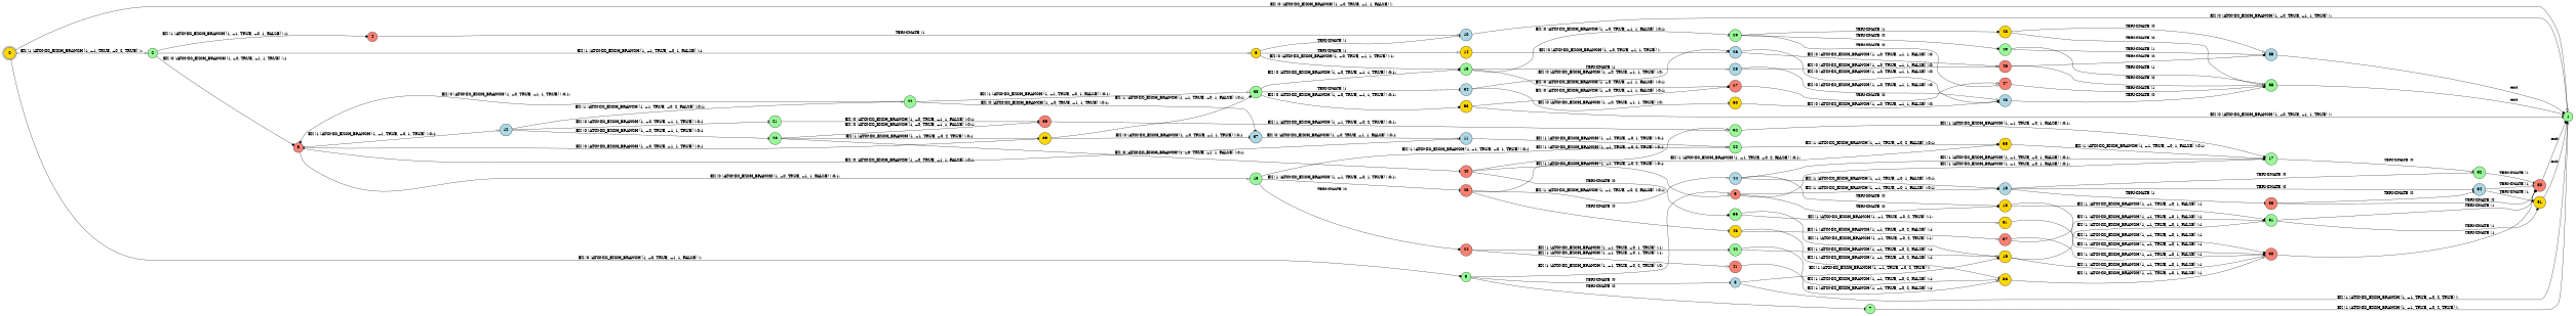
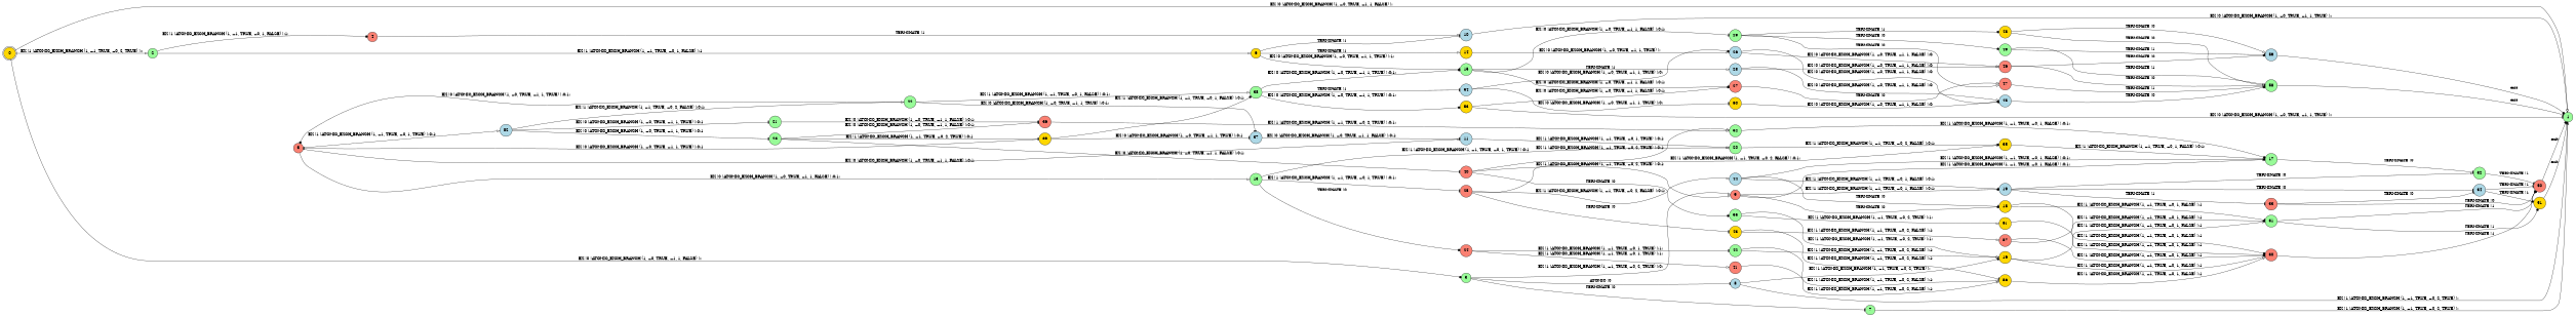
  digraph {
    rankdir=LR
    node [fillcolor=palegreen shape=circle style=filled]
    edge [arrowhead=onormal]
    0 [fillcolor=gold peripheries=2]
    1
    2
    3
    4 [fillcolor=salmon]
    5 [fillcolor=salmon]
    6 [fillcolor=gold]
    7
    8 [fillcolor=lightblue]
    9 [fillcolor=salmon]
    10 [fillcolor=lightblue]
    11 [fillcolor=lightblue]
-   12 [fillcolor=lightblue]
+   12 [fillcolor=lightblue label=82]
    13
    14 [fillcolor=gold]
    15
    16 [fillcolor=gold]
    17
    18 [fillcolor=gold]
    19 [fillcolor=lightblue]
    20
    21
    22
    23
    24 [fillcolor=salmon]
    25 [fillcolor=salmon]
    26 [fillcolor=lightblue]
    27 [fillcolor=salmon]
    28 [fillcolor=lightblue]
    29
    30 [fillcolor=salmon]
    31
    32
    33 [fillcolor=salmon]
    34 [fillcolor=lightblue]
    35 [fillcolor=gold]
    36 [fillcolor=salmon]
    37 [fillcolor=lightblue]
    38
    39 [fillcolor=gold]
    40 [fillcolor=salmon]
    41 [fillcolor=salmon]
    42
    43 [fillcolor=gold]
    44 [fillcolor=lightblue]
    45 [fillcolor=lightblue]
    46 [fillcolor=salmon]
    47 [fillcolor=salmon]
    48 [fillcolor=gold]
    49
    50 [fillcolor=salmon]
    51 [fillcolor=gold]
    52
    53 [fillcolor=gold]
    54 [fillcolor=lightblue]
    55
    56 [fillcolor=gold]
    57 [fillcolor=salmon]
    58
    59 [fillcolor=lightblue]
    60 [fillcolor=gold]
    61 [fillcolor=gold]
    0 -> 1 [label="EX !0 !ATOMIC_EXCH_BRANCH (1, +0, TRUE, +1, 1, FALSE) !::"]
    0 -> 2 [label="EX !1 !ATOMIC_EXCH_BRANCH (1, +1, TRUE, +0, 2, TRUE) !::"]
    0 -> 3 [arrowhead=dot label="EX !0 !ATOMIC_EXCH_BRANCH (1, +0, TRUE, +1, 1, FALSE) !::"]
    2 -> 4 [arrowhead=dot label="EX !1 !ATOMIC_EXCH_BRANCH (1, +1, TRUE, +0, 1, FALSE) !:1:"]
-   2 -> 5 [arrowhead=dot label="EX !0 !ATOMIC_EXCH_BRANCH (1, +0, TRUE, +1, 1, TRUE) !:1:"]
    2 -> 6 [label="EX !1 !ATOMIC_EXCH_BRANCH (1, +1, TRUE, +0, 1, FALSE) !:1:"]
    3 -> 7 [arrowhead=tee label="TERMINATE !0"]
-   3 -> 8 [arrowhead=tee label="TERMINATE !0"]
+   3 -> 8 [arrowhead=tee label="ATOMIC !0"]
    3 -> 9 [label="EX !1 !ATOMIC_EXCH_BRANCH (1, +1, TRUE, +0, 2, TRUE) !:0:"]
    4 -> 10 [label="TERMINATE !1"]
    5 -> 11 [label="EX !0 !ATOMIC_EXCH_BRANCH (1, +0, TRUE, +1, 1, FALSE) !:0:1:"]
    5 -> 12 [label="EX !1 !ATOMIC_EXCH_BRANCH (1, +1, TRUE, +0, 1, TRUE) !:0:1:"]
    5 -> 13 [label="EX !0 !ATOMIC_EXCH_BRANCH (1, +0, TRUE, +1, 1, FALSE) !:0:1:"]
    6 -> 10 [arrowhead=tee label="TERMINATE !1"]
    6 -> 14 [label="TERMINATE !1"]
    6 -> 15 [arrowhead=tee label="EX !0 !ATOMIC_EXCH_BRANCH (1, +0, TRUE, +1, 1, TRUE) !:1:"]
    7 -> 1 [label="EX !1 !ATOMIC_EXCH_BRANCH (1, +1, TRUE, +0, 2, TRUE) !::"]
    8 -> 1 [label="EX !1 !ATOMIC_EXCH_BRANCH (1, +1, TRUE, +0, 2, TRUE) !::"]
    8 -> 16 [arrowhead=dot label="EX !1 !ATOMIC_EXCH_BRANCH (1, +1, TRUE, +0, 2, TRUE) !::"]
    9 -> 17 [label="EX !1 !ATOMIC_EXCH_BRANCH (1, +1, TRUE, +0, 1, FALSE) !:0:1:"]
    9 -> 18 [arrowhead=dot label="TERMINATE !0"]
    9 -> 19 [arrowhead=dot label="EX !1 !ATOMIC_EXCH_BRANCH (1, +1, TRUE, +0, 1, FALSE) !:0:1:"]
    10 -> 1 [label="EX !0 !ATOMIC_EXCH_BRANCH (1, +0, TRUE, +1, 1, TRUE) !::"]
    11 -> 20 [label="EX !1 !ATOMIC_EXCH_BRANCH (1, +1, TRUE, +0, 1, TRUE) !:0:1:"]
    12 -> 21 [arrowhead=tee label="EX !0 !ATOMIC_EXCH_BRANCH (1, +0, TRUE, +1, 1, TRUE) !:0:1:"]
    12 -> 22 [label="EX !1 !ATOMIC_EXCH_BRANCH (1, +1, TRUE, +0, 2, FALSE) !:0:1:"]
    12 -> 23 [arrowhead=tee label="EX !0 !ATOMIC_EXCH_BRANCH (1, +0, TRUE, +1, 1, TRUE) !:0:1:"]
    13 -> 20 [label="EX !1 !ATOMIC_EXCH_BRANCH (1, +1, TRUE, +0, 1, TRUE) !:0:1:"]
    13 -> 24 [arrowhead=dot label="TERMINATE !0"]
    13 -> 25 [arrowhead=tee label="EX !1 !ATOMIC_EXCH_BRANCH (1, +1, TRUE, +0, 1, TRUE) !:0:1:"]
    14 -> 26 [label="EX !0 !ATOMIC_EXCH_BRANCH (1, +0, TRUE, +1, 1, TRUE) !::"]
    15 -> 27 [arrowhead=tee label="EX !0 !ATOMIC_EXCH_BRANCH (1, +0, TRUE, +1, 1, FALSE) !:0:1:"]
    15 -> 28 [label="TERMINATE !1"]
    15 -> 29 [arrowhead=tee label="EX !0 !ATOMIC_EXCH_BRANCH (1, +0, TRUE, +1, 1, FALSE) !:0:1:"]
    16 -> 30 [label="EX !1 !ATOMIC_EXCH_BRANCH (1, +1, TRUE, +0, 1, FALSE) !:1:"]
    16 -> 31 [label="EX !1 !ATOMIC_EXCH_BRANCH (1, +1, TRUE, +0, 1, FALSE) !:1:"]
    17 -> 32 [arrowhead=tee label="TERMINATE !0"]
    18 -> 30 [arrowhead=dot label="EX !1 !ATOMIC_EXCH_BRANCH (1, +1, TRUE, +0, 1, FALSE) !:1:"]
    18 -> 31 [arrowhead=tee label="EX !1 !ATOMIC_EXCH_BRANCH (1, +1, TRUE, +0, 1, FALSE) !:1:"]
    19 -> 32 [label="TERMINATE !0"]
    19 -> 33 [arrowhead=tee label="TERMINATE !1"]
    19 -> 34 [arrowhead=tee label="TERMINATE !0"]
    20 -> 35 [arrowhead=dot label="EX !1 !ATOMIC_EXCH_BRANCH (1, +1, TRUE, +0, 2, FALSE) !:0:1:"]
    21 -> 36 [arrowhead=tee label="EX !0 !ATOMIC_EXCH_BRANCH (1, +0, TRUE, +1, 1, FALSE) !:0:1:"]
    22 -> 5 [arrowhead=dot label="EX !0 !ATOMIC_EXCH_BRANCH (1, +0, TRUE, +1, 1, TRUE) !:0:1:"]
    22 -> 37 [arrowhead=tee label="EX !0 !ATOMIC_EXCH_BRANCH (1, +0, TRUE, +1, 1, TRUE) !:0:1:"]
    22 -> 38 [label="EX !1 !ATOMIC_EXCH_BRANCH (1, +1, TRUE, +0, 1, FALSE) !:0:1:"]
    23 -> 36 [arrowhead=tee label="EX !0 !ATOMIC_EXCH_BRANCH (1, +0, TRUE, +1, 1, FALSE) !:0:1:"]
    23 -> 39 [arrowhead=tee label="EX !1 !ATOMIC_EXCH_BRANCH (1, +1, TRUE, +0, 2, TRUE) !:0:1:"]
    23 -> 40 [arrowhead=tee label="EX !0 !ATOMIC_EXCH_BRANCH (1, +0, TRUE, +1, 1, FALSE) !:0:1:"]
    24 -> 41 [label="EX !1 !ATOMIC_EXCH_BRANCH (1, +1, TRUE, +0, 1, TRUE) !:1:"]
    24 -> 42 [arrowhead=tee label="EX !1 !ATOMIC_EXCH_BRANCH (1, +1, TRUE, +0, 1, TRUE) !:1:"]
    25 -> 35 [label="EX !1 !ATOMIC_EXCH_BRANCH (1, +1, TRUE, +0, 2, FALSE) !:0:1:"]
    25 -> 43 [arrowhead=tee label="TERMINATE !0"]
    25 -> 44 [label="EX !1 !ATOMIC_EXCH_BRANCH (1, +1, TRUE, +0, 2, FALSE) !:0:1:"]
    26 -> 45 [arrowhead=tee label="EX !0 !ATOMIC_EXCH_BRANCH (1, +0, TRUE, +1, 1, FALSE) !:0:"]
    26 -> 46 [label="EX !0 !ATOMIC_EXCH_BRANCH (1, +0, TRUE, +1, 1, FALSE) !:0:"]
    27 -> 47 [label="TERMINATE !0"]
    28 -> 45 [label="EX !0 !ATOMIC_EXCH_BRANCH (1, +0, TRUE, +1, 1, FALSE) !:0:"]
    28 -> 46 [label="EX !0 !ATOMIC_EXCH_BRANCH (1, +0, TRUE, +1, 1, FALSE) !:0:"]
    29 -> 47 [label="TERMINATE !0"]
    29 -> 48 [arrowhead=dot label="TERMINATE !1"]
    29 -> 49 [arrowhead=dot label="TERMINATE !0"]
    30 -> 50 [arrowhead=tee label="TERMINATE !1"]
    31 -> 50 [arrowhead=dot label="TERMINATE !1"]
    31 -> 51 [arrowhead=dot label="TERMINATE !1"]
    32 -> 50 [arrowhead=tee label="TERMINATE !1"]
    33 -> 34 [arrowhead=tee label="TERMINATE !0"]
    33 -> 50 [arrowhead=dot label="TERMINATE !0"]
    34 -> 50 [arrowhead=tee label="TERMINATE !1"]
    34 -> 51 [arrowhead=dot label="TERMINATE !1"]
    35 -> 17 [arrowhead=tee label="EX !1 !ATOMIC_EXCH_BRANCH (1, +1, TRUE, +0, 1, FALSE) !:0:1:"]
    36 -> 52 [label="EX !1 !ATOMIC_EXCH_BRANCH (1, +1, TRUE, +0, 2, TRUE) !:0:1:"]
    37 -> 11 [arrowhead=tee label="EX !0 !ATOMIC_EXCH_BRANCH (1, +0, TRUE, +1, 1, FALSE) !:0:1:"]
    38 -> 15 [arrowhead=dot label="EX !0 !ATOMIC_EXCH_BRANCH (1, +0, TRUE, +1, 1, TRUE) !:0:1:"]
    38 -> 53 [arrowhead=dot label="EX !0 !ATOMIC_EXCH_BRANCH (1, +0, TRUE, +1, 1, TRUE) !:0:1:"]
    38 -> 54 [arrowhead=tee label="TERMINATE !1"]
    39 -> 5 [arrowhead=tee label="EX !0 !ATOMIC_EXCH_BRANCH (1, +0, TRUE, +1, 1, TRUE) !:0:1:"]
    39 -> 37 [arrowhead=tee label="EX !0 !ATOMIC_EXCH_BRANCH (1, +0, TRUE, +1, 1, TRUE) !:0:1:"]
    39 -> 38 [arrowhead=dot label="EX !1 !ATOMIC_EXCH_BRANCH (1, +1, TRUE, +0, 1, FALSE) !:0:1:"]
    40 -> 9 [label="EX !1 !ATOMIC_EXCH_BRANCH (1, +1, TRUE, +0, 2, TRUE) !:0:1:"]
    40 -> 52 [label="EX !1 !ATOMIC_EXCH_BRANCH (1, +1, TRUE, +0, 2, TRUE) !:0:1:"]
    40 -> 55 [arrowhead=dot label="TERMINATE !0"]
    41 -> 56 [label="EX !1 !ATOMIC_EXCH_BRANCH (1, +1, TRUE, +0, 2, FALSE) !:1:"]
    42 -> 16 [label="EX !1 !ATOMIC_EXCH_BRANCH (1, +1, TRUE, +0, 2, FALSE) !:1:"]
    42 -> 56 [label="EX !1 !ATOMIC_EXCH_BRANCH (1, +1, TRUE, +0, 2, FALSE) !:1:"]
    43 -> 56 [arrowhead=tee label="EX !1 !ATOMIC_EXCH_BRANCH (1, +1, TRUE, +0, 2, FALSE) !:1:"]
    43 -> 57 [label="EX !1 !ATOMIC_EXCH_BRANCH (1, +1, TRUE, +0, 2, FALSE) !:1:"]
    44 -> 17 [arrowhead=dot label="EX !1 !ATOMIC_EXCH_BRANCH (1, +1, TRUE, +0, 1, FALSE) !:0:1:"]
    44 -> 18 [arrowhead=tee label="TERMINATE !0"]
    44 -> 19 [arrowhead=tee label="EX !1 !ATOMIC_EXCH_BRANCH (1, +1, TRUE, +0, 1, FALSE) !:0:1:"]
    45 -> 58 [arrowhead=dot label="TERMINATE !0"]
    46 -> 58 [label="TERMINATE !0"]
    46 -> 59 [arrowhead=dot label="TERMINATE !0"]
    47 -> 58 [label="TERMINATE !1"]
    48 -> 58 [arrowhead=tee label="TERMINATE !0"]
    48 -> 59 [label="TERMINATE !0"]
    49 -> 58 [label="TERMINATE !1"]
    49 -> 59 [arrowhead=tee label="TERMINATE !1"]
    50 -> 1 [arrowhead=dot label=exit]
    51 -> 1 [arrowhead=dot label=exit]
    52 -> 17 [arrowhead=dot label="EX !1 !ATOMIC_EXCH_BRANCH (1, +1, TRUE, +0, 1, FALSE) !:0:1:"]
    53 -> 1 [arrowhead=tee label="EX !0 !ATOMIC_EXCH_BRANCH (1, +0, TRUE, +1, 1, TRUE) !::"]
    53 -> 27 [arrowhead=dot label="EX !0 !ATOMIC_EXCH_BRANCH (1, +0, TRUE, +1, 1, FALSE) !:0:1:"]
    54 -> 26 [arrowhead=dot label="EX !0 !ATOMIC_EXCH_BRANCH (1, +0, TRUE, +1, 1, TRUE) !:0:"]
    54 -> 60 [arrowhead=tee label="EX !0 !ATOMIC_EXCH_BRANCH (1, +0, TRUE, +1, 1, TRUE) !:0:"]
    55 -> 16 [label="EX !1 !ATOMIC_EXCH_BRANCH (1, +1, TRUE, +0, 2, TRUE) !:1:"]
    55 -> 61 [label="EX !1 !ATOMIC_EXCH_BRANCH (1, +1, TRUE, +0, 2, TRUE) !:1:"]
    56 -> 30 [label="EX !1 !ATOMIC_EXCH_BRANCH (1, +1, TRUE, +0, 1, FALSE) !:1:"]
    57 -> 30 [arrowhead=dot label="EX !1 !ATOMIC_EXCH_BRANCH (1, +1, TRUE, +0, 1, FALSE) !:1:"]
    57 -> 31 [arrowhead=dot label="EX !1 !ATOMIC_EXCH_BRANCH (1, +1, TRUE, +0, 1, FALSE) !:1:"]
    58 -> 1 [arrowhead=tee label=exit]
    59 -> 1 [arrowhead=dot label=exit]
    60 -> 45 [arrowhead=dot label="EX !0 !ATOMIC_EXCH_BRANCH (1, +0, TRUE, +1, 1, FALSE) !:0:"]
    61 -> 30 [arrowhead=tee label="EX !1 !ATOMIC_EXCH_BRANCH (1, +1, TRUE, +0, 1, FALSE) !:1:"]
  }
